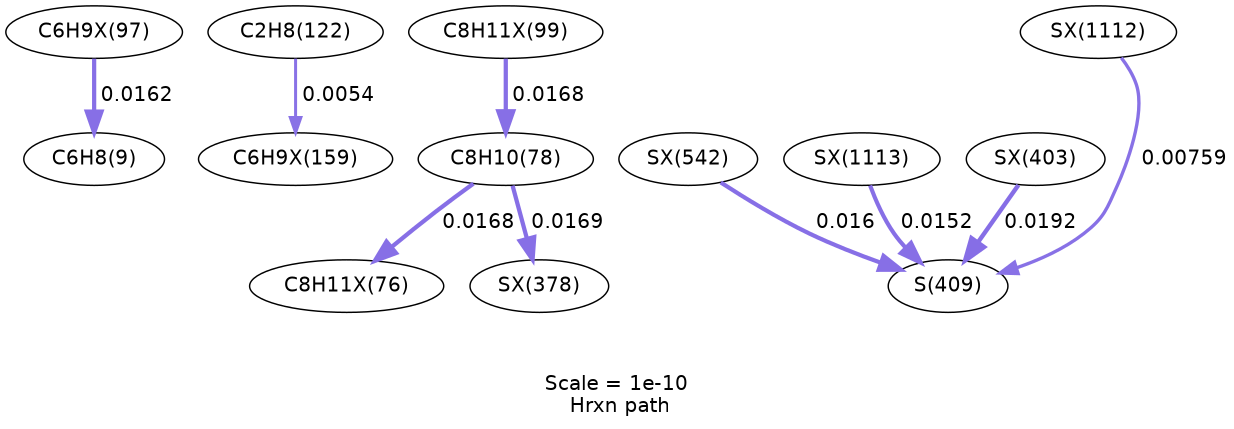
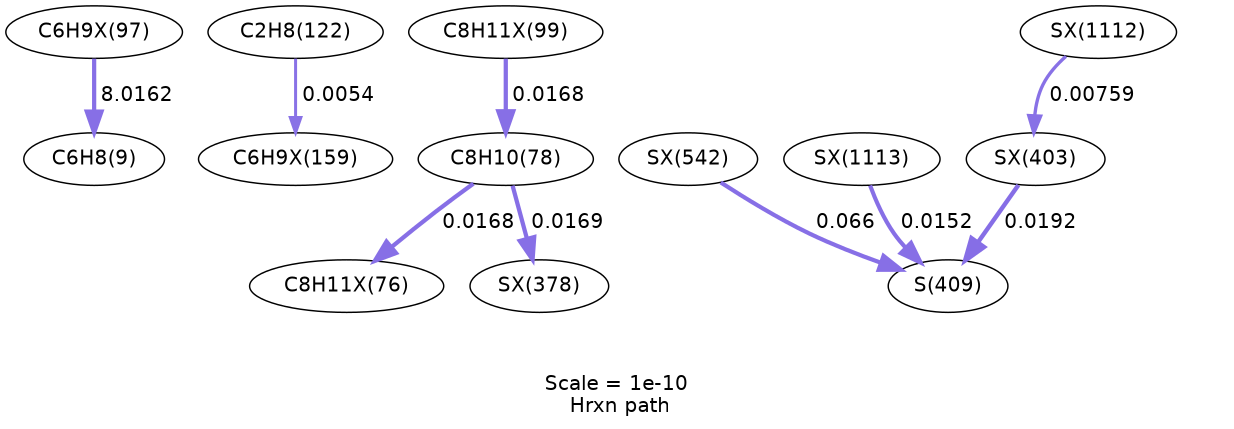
  digraph {
    fontname=Helvetica
    label="Scale = 1e-10\l Hrxn path"
    node [fontname=Helvetica]
    edge [arrowsize=1.46 color="0.7, 0.517, 0.9" fontname=Helvetica style="setlinewidth(2.92)"]
    n1 [label="C6H8(9)"]
    n2 [label="C6H9X(97)"]
    n3 [label="C2H8(122)"]
    n4 [label="C6H9X(159)"]
    n5 [label="C8H10(78)"]
    n6 [label="C8H11X(76)"]
    n7 [label="SX(378)"]
    n8 [label="C8H11X(99)"]
    n9 [label="SX(403)"]
    n10 [label="S(409)"]
    n11 [label="SX(542)"]
    n12 [label="SX(1113)"]
    n13 [label="SX(1112)"]
-   n2 -> n1 [arrowsize=1.44 color="0.7, 0.516, 0.9" label=" 0.0162" style="setlinewidth(2.89)"]
+   n2 -> n1 [arrowsize=1.44 color="0.7, 0.516, 0.9" label=" 8.0162" style="setlinewidth(2.89)"]
    n3 -> n4 [arrowsize=1.03 color="0.7, 0.505, 0.9" label=" 0.0054" style="setlinewidth(2.06)"]
    n5 -> n6 [label=" 0.0168"]
    n5 -> n7 [label=" 0.0169"]
    n8 -> n5 [label=" 0.0168" style="setlinewidth(2.91)"]
    n9 -> n10 [arrowsize=1.51 color="0.7, 0.519, 0.9" label=" 0.0192" style="setlinewidth(3.02)"]
-   n11 -> n10 [arrowsize=1.44 color="0.7, 0.516, 0.9" label=" 0.016" style="setlinewidth(2.88)"]
+   n11 -> n10 [arrowsize=1.44 color="0.7, 0.516, 0.9" label=" 0.066" style="setlinewidth(2.88)"]
    n12 -> n10 [arrowsize=1.42 color="0.7, 0.515, 0.9" label=" 0.0152" style="setlinewidth(2.84)"]
-   n13 -> n10 [arrowsize=1.16 color="0.7, 0.508, 0.9" label=" 0.00759" style="setlinewidth(2.31)"]
+   n13 -> n9 [arrowsize=1.16 color="0.7, 0.508, 0.9" label=" 0.00759" style="setlinewidth(2.31)"]
  }
